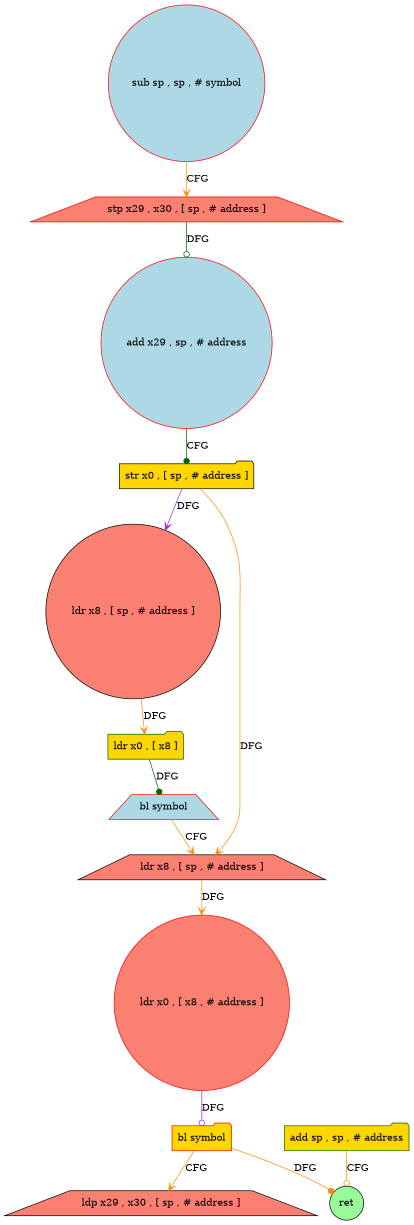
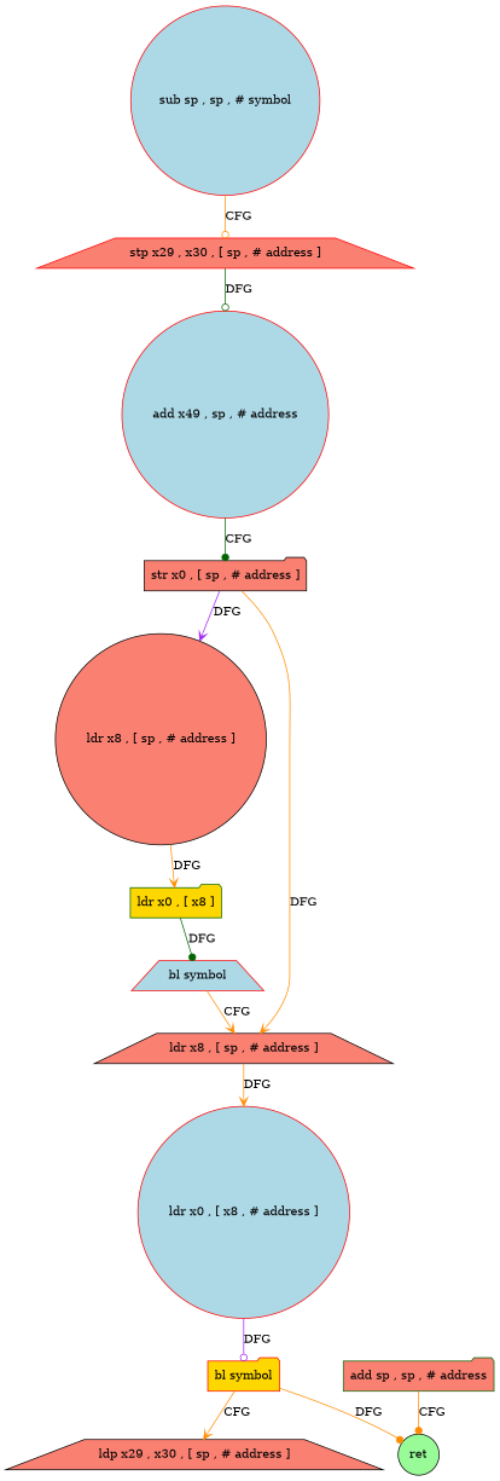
  digraph {
    node [color=red fillcolor=salmon shape=circle style=filled]
    edge [arrowhead=vee color=darkorange]
    n1 [fillcolor=lightblue label="sub sp , sp , # symbol"]
    n2 [label="stp x29 , x30 , [ sp , # address ]" shape=trapezium]
-   n3 [fillcolor=lightblue label="add x29 , sp , # address"]
-   n4 [color=black fillcolor=gold label="str x0 , [ sp , # address ]" shape=folder]
+   n3 [fillcolor=lightblue label="add x49 , sp , # address"]
+   n4 [color=black label="str x0 , [ sp , # address ]" shape=folder]
    n5 [color=black label="ldr x8 , [ sp , # address ]"]
    n6 [color=black label="ldr x8 , [ sp , # address ]" shape=trapezium]
    n7 [color=darkgreen fillcolor=gold label="ldr x0 , [ x8 ]" shape=folder]
-   n8 [label="ldr x0 , [ x8 , # address ]"]
+   n8 [fillcolor=lightblue label="ldr x0 , [ x8 , # address ]"]
    n9 [fillcolor=lightblue label="bl symbol" shape=trapezium]
    n10 [fillcolor=gold label="bl symbol" shape=folder]
    n11 [color=black label="ldp x29 , x30 , [ sp , # address ]" shape=trapezium]
    n12 [color=black fillcolor=palegreen label=ret]
-   n13 [color=darkgreen fillcolor=gold label="add sp , sp , # address" shape=folder]
-   n1 -> n2 [label=CFG]
+   n13 [color=darkgreen label="add sp , sp , # address" shape=folder]
+   n1 -> n2 [arrowhead=odot label=CFG]
    n2 -> n3 [arrowhead=odot color=darkgreen label=DFG]
    n3 -> n4 [arrowhead=dot color=darkgreen label=CFG]
    n4 -> n5 [color=purple label=DFG]
    n4 -> n6 [label=DFG]
    n5 -> n7 [label=DFG]
    n6 -> n8 [label=DFG]
    n7 -> n9 [arrowhead=dot color=darkgreen label=DFG]
    n8 -> n10 [arrowhead=odot color=purple label=DFG]
    n9 -> n6 [label=CFG]
    n10 -> n11 [label=CFG]
    n10 -> n12 [arrowhead=dot label=DFG]
-   n13 -> n12 [arrowhead=odot label=CFG]
+   n13 -> n12 [arrowhead=dot label=CFG]
  }
